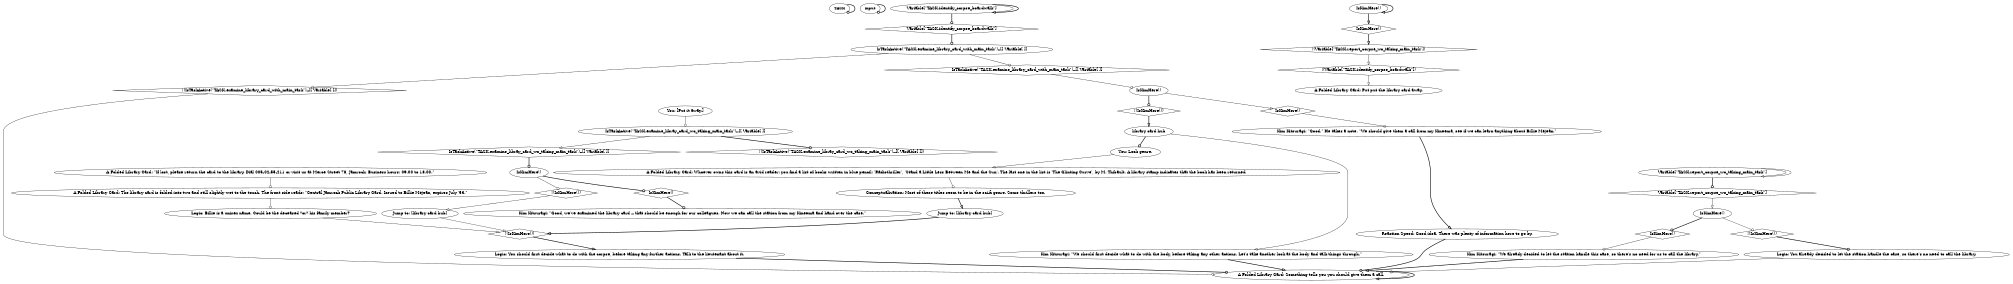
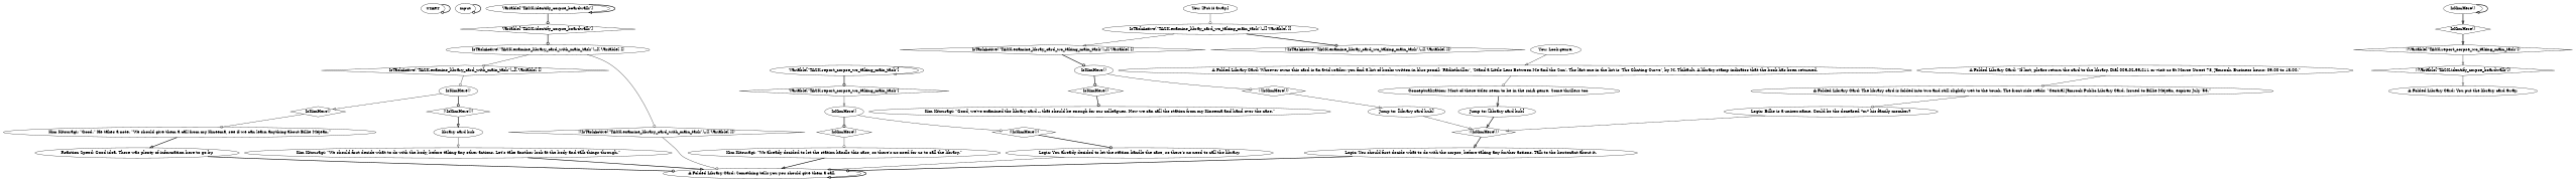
  digraph {
    edge [arrowhead=odot style=bold]
-   n1 [label=TASK]
+   n1 [label=START]
    n2 [label=input]
    n3 [label="A Folded Library Card: The library card is folded into two and still slightly wet to the touch. The front side reads: \"Central Jamrock Public Library Card. Issued to Billie Méjean, expires July '53.\""]
    n4 [label="Logic: Billie is a unisex name. Could be the deceased *or* his family member?"]
    n5 [label="!(IsKimHere())" shape=diamond]
    n6 [label="Variable[\"TASK.identify_corpse_boardwalk\"]"]
    n7 [label="Variable[\"TASK.identify_corpse_boardwalk\"]" shape=diamond]
    n8 [label="IsTaskActive(\"TASK.examine_library_card_with_main_task\")--[[ Variable[ ]]"]
    n9 [label="IsTaskActive(\"TASK.examine_library_card_with_main_task\")--[[ Variable[ ]]" shape=diamond]
    n10 [label="!(IsTaskActive(\"TASK.examine_library_card_with_main_task\")--[[ Variable[ ]])" shape=diamond]
    n11 [label="!(Variable[\"TASK.identify_corpse_boardwalk\"])" shape=diamond]
-   n12 [label="A Folded Library Card: Put put the library card away."]
+   n12 [label="A Folded Library Card: You put the library card away."]
    n13 [label="IsKimHere()"]
    n14 [label="IsKimHere()" shape=diamond]
    n15 [label="!(Variable[\"TASK.report_corpse_wo_taking_main_task\"])" shape=diamond]
    n16 [label="Logic: You should first decide what to do with the corpse, before taking any further actions. Talk to the lieutenant about it."]
    n17 [label="A Folded Library Card: Something tells you you should give them a call."]
    n18 [label="library card hub"]
    n19 [label="Kim Kitsuragi: \"We should first decide what to do with the body, before taking any other actions. Let's take another look at the body and talk things through.\""]
    n20 [label="You: Look genre."]
    n21 [label="A Folded Library Card: Whoever owns this card is an avid reader: you find a list of books written in blue pencil: 'Radiothriller', 'Stand a Little Less Between Me and the Sun'. The last one in the list is 'The Glinting Curve', by M. Thibault. A library stamp indicates that the book has been returned."]
    n22 [label="Jump to: [library card hub]"]
    n23 [label="Variable[\"TASK.report_corpse_wo_taking_main_task\"]"]
    n24 [label="Variable[\"TASK.report_corpse_wo_taking_main_task\"]" shape=diamond]
    n25 [label="IsKimHere()"]
    n26 [label="IsKimHere()" shape=diamond]
    n27 [label="!(IsKimHere())" shape=diamond]
    n28 [label="You: [Put it away.]"]
    n29 [label="IsTaskActive(\"TASK.examine_libray_card_wo_taking_main_task\")--[[ Variable[ ]]"]
    n30 [label="IsTaskActive(\"TASK.examine_libray_card_wo_taking_main_task\")--[[ Variable[ ]]" shape=diamond]
    n31 [label="!(IsTaskActive(\"TASK.examine_libray_card_wo_taking_main_task\")--[[ Variable[ ]])" shape=diamond]
    n32 [label="IsKimHere()"]
    n33 [label="IsKimHere()" shape=diamond]
    n34 [label="!(IsKimHere())" shape=diamond]
    n35 [label="A Folded Library Card: \"If lost, please return the card to the library. Dial 005-02-55-211 or visit us at Meroe Street 78, Jamrock. Business hours: 09.00 to 18.00.\""]
    n36 [label="Conceptualization: Most of these titles seem to be in the sci-fi genre. Some thrillers too."]
    n37 [label="Jump to: [library card hub]"]
    n38 [label="IsKimHere()"]
    n39 [label="IsKimHere()" shape=diamond]
    n40 [label="!(IsKimHere())" shape=diamond]
    n41 [label="Kim Kitsuragi: \"Good.\" He takes a note. \"We should give them a call from my Kineema, see if we can learn anything about Billie Méjean.\""]
    n42 [label="Reaction Speed: Good idea. There was plenty of information here to go by."]
    n43 [label="Kim Kitsuragi: \"Good, we've examined the library card -- that should be enough for our colleagues. Now we can call the station from my Kineema and hand over the case.\""]
    n44 [label="Kim Kitsuragi: \"We already decided to let the station handle this case, so there's no need for us to call the library.\""]
    n45 [label="Logic: You already decided to let the station handle the case, so there's no need to call the library."]
    n1 -> n1
    n2 -> n2
    n3 -> n4 [style=solid]
    n4 -> n5 [arrowhead=onormal style=solid]
    n5 -> n16 [arrowhead=onormal]
    n6 -> n6 [arrowhead=onormal]
    n6 -> n7
    n7 -> n8
    n8 -> n9 [style=solid]
    n8 -> n10 [style=solid]
    n9 -> n38 [style=solid]
    n10 -> n17 [style=solid]
    n11 -> n12 [arrowhead=onormal style=solid]
    n13 -> n13 [arrowhead=onormal]
    n13 -> n14 [arrowhead=onormal]
    n14 -> n15 [arrowhead=onormal]
    n15 -> n11 [arrowhead=onormal style=solid]
    n16 -> n17
    n17 -> n17 [arrowhead=onormal]
    n18 -> n19 [arrowhead=onormal style=solid]
-   n18 -> n20
    n19 -> n17 [arrowhead=onormal]
    n20 -> n21 [arrowhead=onormal style=solid]
    n21 -> n36 [style=solid]
    n22 -> n5 [arrowhead=onormal style=solid]
    n23 -> n23 [arrowhead=onormal style=solid]
    n23 -> n24
    n24 -> n25 [arrowhead=onormal style=solid]
    n25 -> n26
    n25 -> n27 [style=solid]
    n26 -> n44 [style=solid]
    n27 -> n45
    n28 -> n29 [style=solid]
    n29 -> n30 [arrowhead=onormal style=solid]
    n29 -> n31
    n30 -> n32
    n32 -> n33
    n32 -> n34 [style=solid]
    n33 -> n43
    n34 -> n22 [arrowhead=onormal style=solid]
    n35 -> n3 [style=solid]
    n36 -> n37 [arrowhead=onormal]
    n37 -> n5 [arrowhead=onormal]
    n38 -> n39 [arrowhead=onormal style=solid]
    n38 -> n40
    n39 -> n41 [style=solid]
    n40 -> n18 [arrowhead=onormal]
    n41 -> n42 [arrowhead=onormal]
    n42 -> n17
    n44 -> n17 [arrowhead=onormal]
    n45 -> n17 [style=solid]
  }
